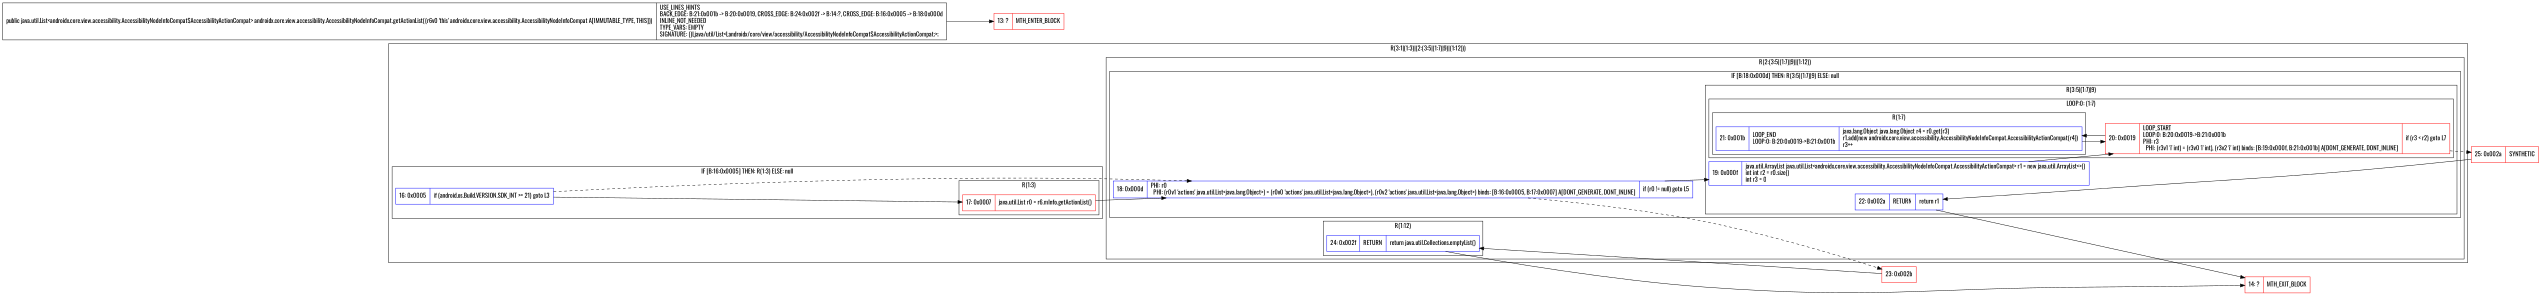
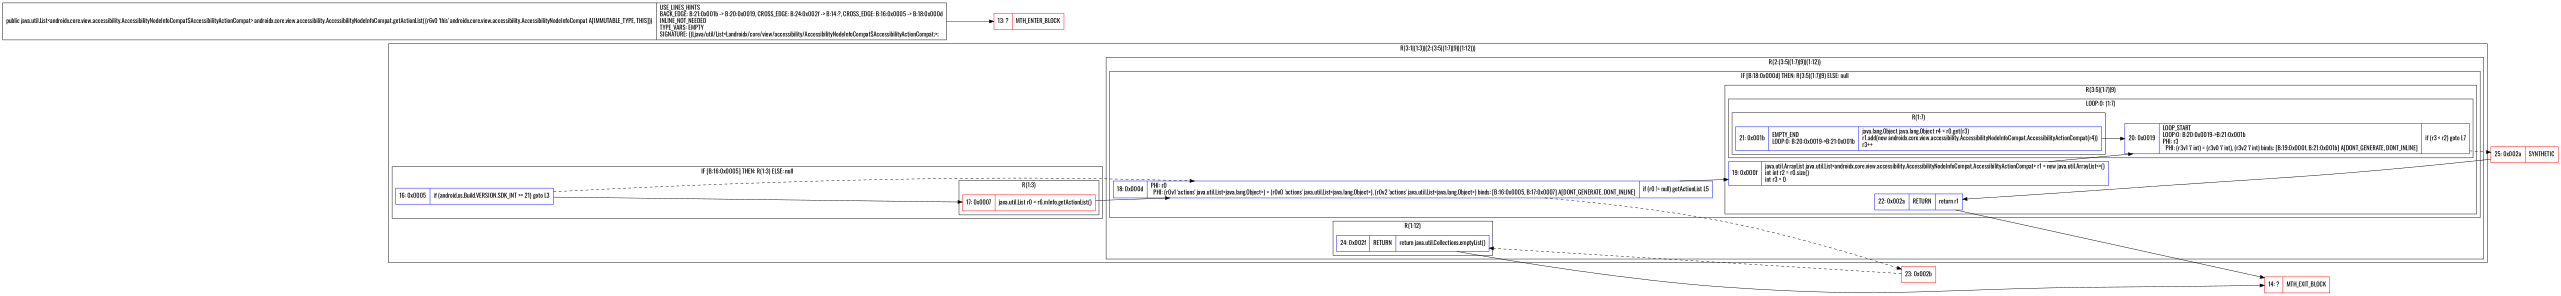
  digraph {
    fontname=Oswald
    rankdir=LR
    node [color=blue fontname=Oswald shape=record]
    edge [fontname=Oswald]
    n1 [color=red label="{17\:\ 0x0007|java.util.List r0 = r6.mInfo.getActionList()\l}"]
    n2 [label="{16\:\ 0x0005|if (android.os.Build.VERSION.SDK_INT \>= 21) goto L3\l}"]
-   n3 [label="{21\:\ 0x001b|LOOP_END\lLOOP:0: B:20:0x0019\-\>B:21:0x001b\l|java.lang.Object java.lang.Object r4 = r0.get(r3)\lr1.add(new androidx.core.view.accessibility.AccessibilityNodeInfoCompat.AccessibilityActionCompat(r4))\lr3++\l}"]
-   n4 [color=red label="{20\:\ 0x0019|LOOP_START\lLOOP:0: B:20:0x0019\-\>B:21:0x001b\lPHI: r3 \l  PHI: (r3v1 'i' int) = (r3v0 'i' int), (r3v2 'i' int) binds: [B:19:0x000f, B:21:0x001b] A[DONT_GENERATE, DONT_INLINE]\l|if (r3 \< r2) goto L7\l}"]
+   n3 [label="{21\:\ 0x001b|EMPTY_END\lLOOP:0: B:20:0x0019\-\>B:21:0x001b\l|java.lang.Object java.lang.Object r4 = r0.get(r3)\lr1.add(new androidx.core.view.accessibility.AccessibilityNodeInfoCompat.AccessibilityActionCompat(r4))\lr3++\l}"]
+   n4 [label="{20\:\ 0x0019|LOOP_START\lLOOP:0: B:20:0x0019\-\>B:21:0x001b\lPHI: r3 \l  PHI: (r3v1 'i' int) = (r3v0 'i' int), (r3v2 'i' int) binds: [B:19:0x000f, B:21:0x001b] A[DONT_GENERATE, DONT_INLINE]\l|if (r3 \< r2) goto L7\l}"]
    n5 [label="{19\:\ 0x000f|java.util.ArrayList java.util.List\<androidx.core.view.accessibility.AccessibilityNodeInfoCompat.AccessibilityActionCompat\> r1 = new java.util.ArrayList\<\>()\lint int r2 = r0.size()\lint r3 = 0\l}"]
    n6 [label="{22\:\ 0x002a|RETURN\l|return r1\l}"]
-   n7 [label="{18\:\ 0x000d|PHI: r0 \l  PHI: (r0v1 'actions' java.util.List\<java.lang.Object\>) = (r0v0 'actions' java.util.List\<java.lang.Object\>), (r0v2 'actions' java.util.List\<java.lang.Object\>) binds: [B:16:0x0005, B:17:0x0007] A[DONT_GENERATE, DONT_INLINE]\l|if (r0 != null) goto L5\l}"]
+   n7 [label="{18\:\ 0x000d|PHI: r0 \l  PHI: (r0v1 'actions' java.util.List\<java.lang.Object\>) = (r0v0 'actions' java.util.List\<java.lang.Object\>), (r0v2 'actions' java.util.List\<java.lang.Object\>) binds: [B:16:0x0005, B:17:0x0007] A[DONT_GENERATE, DONT_INLINE]\l|if (r0 != null) getActionList L5\l}"]
    n8 [label="{24\:\ 0x002f|RETURN\l|return java.util.Collections.emptyList()\l}"]
    n9 [color=red label="{25\:\ 0x002a|SYNTHETIC\l}"]
    n10 [color=red label="{14\:\ ?|MTH_EXIT_BLOCK\l}"]
    n11 [color=red label="{23\:\ 0x002b}"]
    n12 [color=red label="{13\:\ ?|MTH_ENTER_BLOCK\l}"]
    n13 [label="{public java.util.List\<androidx.core.view.accessibility.AccessibilityNodeInfoCompat$AccessibilityActionCompat\> androidx.core.view.accessibility.AccessibilityNodeInfoCompat.getActionList((r6v0 'this' androidx.core.view.accessibility.AccessibilityNodeInfoCompat A[IMMUTABLE_TYPE, THIS]))  | USE_LINES_HINTS\lBACK_EDGE: B:21:0x001b \-\> B:20:0x0019, CROSS_EDGE: B:24:0x002f \-\> B:14:?, CROSS_EDGE: B:16:0x0005 \-\> B:18:0x000d\lINLINE_NOT_NEEDED\lTYPE_VARS: EMPTY\lSIGNATURE: ()Ljava\/util\/List\<Landroidx\/core\/view\/accessibility\/AccessibilityNodeInfoCompat$AccessibilityActionCompat;\>;\l}" color=""]
    subgraph cluster_1 {
      label="R(3:1|(1:3)|(2:(3:5|(1:7)|9)|(1:12)))"
      subgraph cluster_2 {
        label="IF [B:16:0x0005] THEN: R(1:3) ELSE: null"
        n2
        subgraph cluster_3 {
          label="R(1:3)"
          n1
        }
      }
      subgraph cluster_4 {
        label="R(2:(3:5|(1:7)|9)|(1:12))"
        subgraph cluster_5 {
          label="IF [B:18:0x000d] THEN: R(3:5|(1:7)|9) ELSE: null"
          n7
          subgraph cluster_6 {
            label="R(3:5|(1:7)|9)"
            n5
            n6
            subgraph cluster_7 {
              label="LOOP:0: (1:7)"
              n4
              subgraph cluster_8 {
                label="R(1:7)"
                n3
              }
            }
          }
        }
        subgraph cluster_9 {
          label="R(1:12)"
          n8
        }
      }
    }
    n1 -> n7
    n2 -> n1
    n2 -> n7 [style=dashed]
    n3 -> n4
-   n4 -> n3
    n4 -> n9 [style=dashed]
    n5 -> n4
    n6 -> n10
    n7 -> n5
    n7 -> n11 [style=dashed]
    n8 -> n10
    n9 -> n6
-   n11 -> n8
+   n11 -> n8 [style=dashed]
    n13 -> n12
  }
